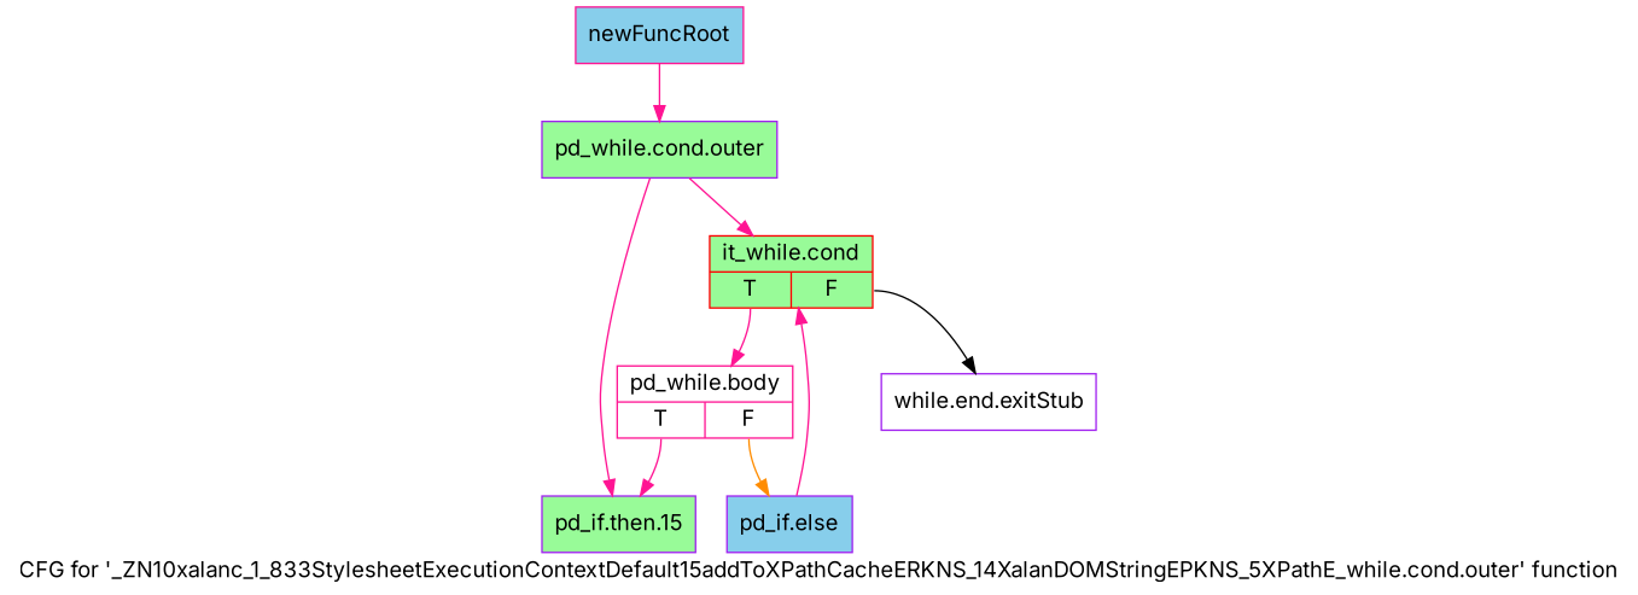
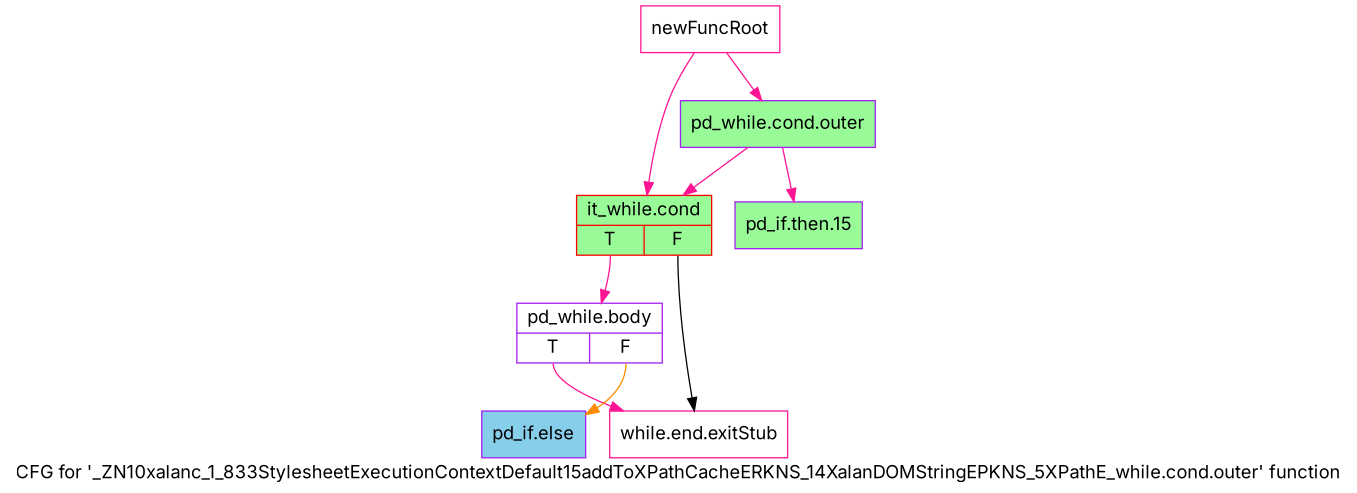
  digraph {
    fontname=Inter
    label="CFG for '_ZN10xalanc_1_833StylesheetExecutionContextDefault15addToXPathCacheERKNS_14XalanDOMStringEPKNS_5XPathE_while.cond.outer' function"
    node [color=deeppink fillcolor=palegreen fontname=Inter shape=record style=filled]
    edge [color=deeppink fontname=Inter]
-   n1 [fillcolor=skyblue label="{newFuncRoot}"]
+   n1 [fillcolor=white label="{newFuncRoot}"]
    n2 [color=purple label="{pd_while.cond.outer}"]
    n3 [color=red label="{it_while.cond|{<s0>T|<s1>F}}"]
    n4 [color=purple label="{pd_if.then.15}"]
-   n5 [color=purple fillcolor=white label="{while.end.exitStub}"]
-   n6 [fillcolor=white label="{pd_while.body|{<s0>T|<s1>F}}"]
+   n5 [fillcolor=white label="{while.end.exitStub}"]
+   n6 [color=purple fillcolor=white label="{pd_while.body|{<s0>T|<s1>F}}"]
    n7 [color=purple fillcolor=skyblue label="{pd_if.else}"]
    n1 -> n2
    n2 -> n3
    n2 -> n4
    n3 -> n5 [color=black tailport=s1]
    n3 -> n6 [tailport=s0]
-   n6 -> n4 [tailport=s0]
+   n6 -> n5 [tailport=s0]
    n6 -> n7 [color=darkorange tailport=s1]
-   n7 -> n3
+   n1 -> n3
  }
